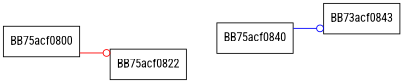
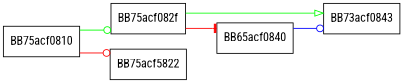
  digraph {
    fontname="Roboto Condensed"
    rankdir=LR
    splines=ortho
    node [fontname="Roboto Condensed" shape=box]
    edge [arrowhead=odot color=green fontname="Roboto Condensed"]
-   BB75acf0800
-   BB75acf0822
+   BB75acf0800 [label=BB75acf0810]
+   BB75acf082f
+   BB75acf0822 [label=BB75acf5822]
    n4 [label=BB73acf0843]
-   BB75acf0840
+   BB75acf0840 [label=BB65acf0840]
+   BB75acf0800 -> BB75acf082f
    BB75acf0800 -> BB75acf0822 [color=red]
+   BB75acf082f -> n4 [arrowhead=onormal]
+   BB75acf082f -> BB75acf0840 [arrowhead=tee color=red]
    BB75acf0840 -> n4 [color=blue]
  }
